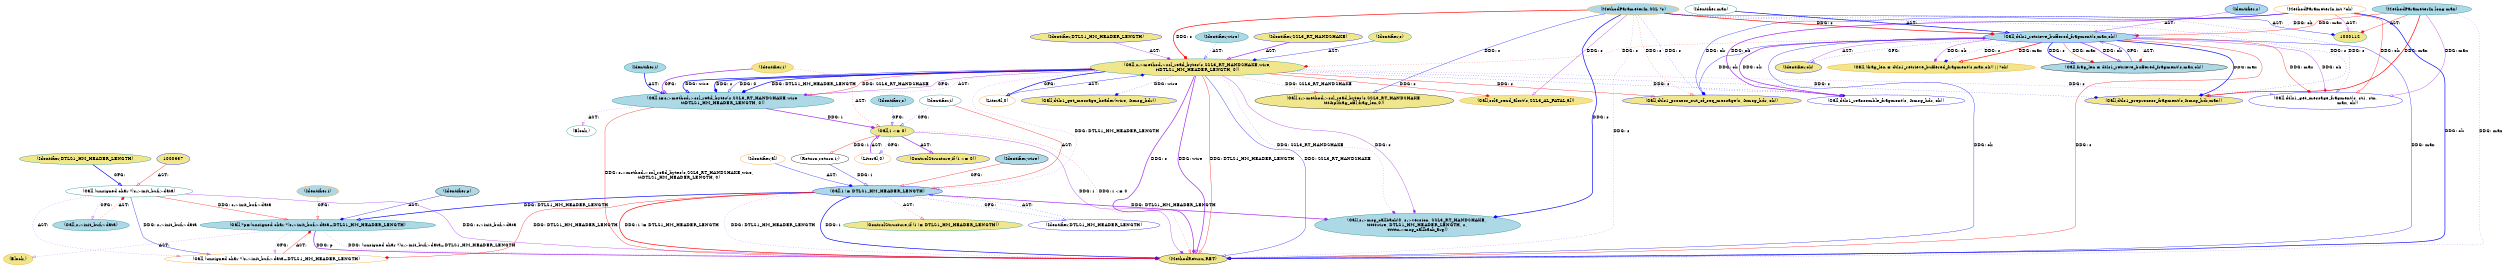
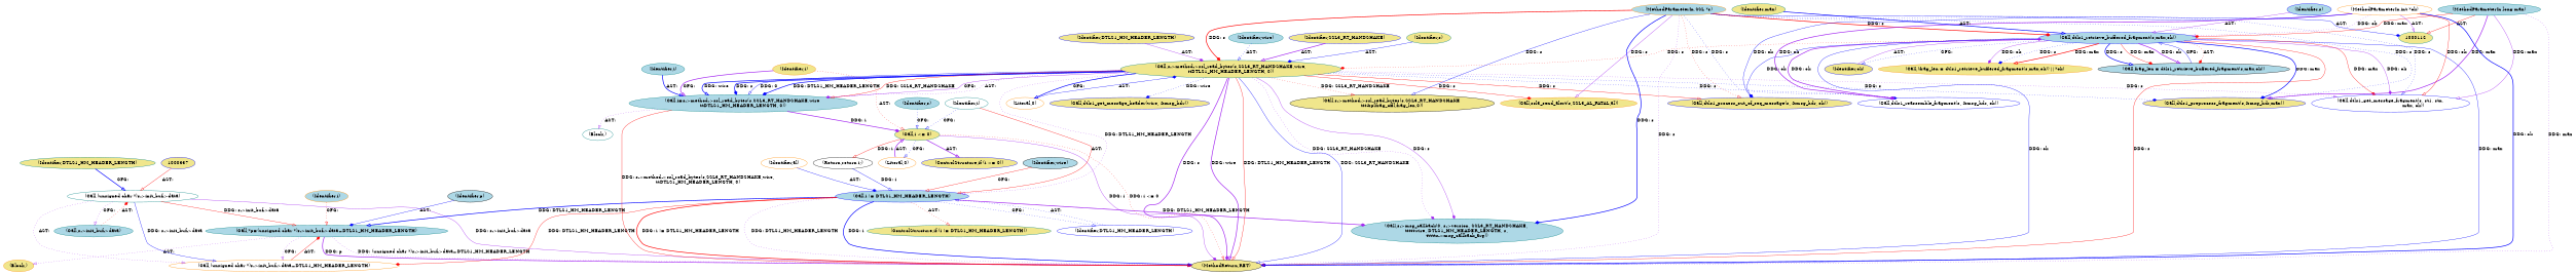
  digraph {
    node [color=teal fillcolor=khaki style=filled]
    edge [arrowhead=onormal color=blue style=solid]
    n1 [fillcolor=lightblue label="(Call,*p=(unsigned char *)s->init_buf->data+DTLS1_HM_HEADER_LENGTH)"]
    n2 [color=darkorange fillcolor=white label="(Call,(unsigned char *)s->init_buf->data+DTLS1_HM_HEADER_LENGTH)"]
    n3 [color=darkorange label="(Block,)"]
    n4 [color=black label="(MethodReturn,RET)"]
    n5 [fillcolor=white label="(Call,(unsigned char *)s->init_buf->data)"]
    n6 [fillcolor=lightblue label="(Call,s->init_buf->data)"]
    n7 [color=blue fillcolor=lightblue label="(Call,i != DTLS1_HM_HEADER_LENGTH)"]
    n8 [fillcolor=lightblue label="(Call,s->msg_callback(0, s->version, SSL3_RT_HANDSHAKE, \n\t\t\t\t\twire, DTLS1_HM_HEADER_LENGTH, s, \n\t\t\t\t\ts->msg_callback_arg))"]
    n9 [color=blue fillcolor=white label="(Identifier,DTLS1_HM_HEADER_LENGTH)"]
    n10 [label="(ControlStructure,if (i != DTLS1_HM_HEADER_LENGTH))"]
    n11 [label="(Call,i <= 0)"]
    n12 [color=blue label="(ControlStructure,if (i <= 0))"]
    n13 [color=darkorange fillcolor=white label="(Literal,0)"]
    n14 [color=black fillcolor=white label="(Return,return i;)"]
    n15 [fillcolor=lightblue label="(Call,i=s->method->ssl_read_bytes(s,SSL3_RT_HANDSHAKE,wire,\n\t\tDTLS1_HM_HEADER_LENGTH, 0))"]
    n16 [label="(Call,s->method->ssl_read_bytes(s,SSL3_RT_HANDSHAKE,wire,\n\t\tDTLS1_HM_HEADER_LENGTH, 0))"]
    n17 [fillcolor=white label="(Block,)"]
    n18 [color=black label="(Call,s->method->ssl_read_bytes(s,SSL3_RT_HANDSHAKE,\n\t\t\t&p[frag_off],frag_len,0))"]
    n19 [color=blue label="(Call,dtls1_preprocess_fragment(s,&msg_hdr,max))"]
    n20 [color=darkorange fillcolor=white label="(Literal,0)"]
    n21 [color=darkorange label="(Call,ssl3_send_alert(s,SSL3_AL_FATAL,al))"]
    n22 [color=blue fillcolor=white label="(Call,dtls1_reassemble_fragment(s, &msg_hdr, ok))"]
    n23 [color=blue label="(Call,dtls1_process_out_of_seq_message(s, &msg_hdr, ok))"]
    n24 [color=blue label="(Call,dtls1_get_message_header(wire, &msg_hdr))"]
    n25 [color=blue fillcolor=white label="(Call,dtls1_get_message_fragment(s, st1, stn,\n                               max, ok))"]
    n26 [color=blue fillcolor=lightblue label="(Call,dtls1_retrieve_buffered_fragment(s,max,ok))"]
    n27 [color=black fillcolor=lightblue label="(Call,frag_len = dtls1_retrieve_buffered_fragment(s,max,ok))"]
    n28 [color=blue label="(Identifier,ok)"]
    n29 [color=darkorange label="(Call,(frag_len = dtls1_retrieve_buffered_fragment(s,max,ok)) || *ok)"]
    n30 [color=darkorange fillcolor=lightblue label="(MethodParameterIn,SSL *s)"]
    1000112
    n32 [fillcolor=lightblue label="(MethodParameterIn,long max)"]
    n33 [color=darkorange fillcolor=white label="(MethodParameterIn,int *ok)"]
    n34 [fillcolor=white label="(Identifier,i)"]
    n35 [fillcolor=lightblue label="(Identifier,i)"]
    n36 [label="(Identifier,DTLS1_HM_HEADER_LENGTH)"]
    n37 [color=darkorange fillcolor=lightblue label="(Identifier,i)"]
    n38 [color=black fillcolor=lightblue label="(Identifier,wire)"]
    n39 [color=darkorange fillcolor=white label="(Identifier,al)"]
    n40 [color=blue label="(Identifier,DTLS1_HM_HEADER_LENGTH)"]
    n41 [fillcolor=lightblue label="(Identifier,wire)"]
    n42 [fillcolor=lightblue label="(Identifier,s)"]
    n43 [color=blue fillcolor=lightblue label="(Identifier,s)"]
    n44 [color=black fillcolor=lightblue label="(Identifier,p)"]
    n45 [color=darkorange label="(Identifier,i)"]
    n46 [color=blue label="(Identifier,SSL3_RT_HANDSHAKE)"]
    n47 [label="(Identifier,s)"]
-   n48 [fillcolor=white label="(Identifier,max)"]
+   n48 [label="(Identifier,max)"]
    1000337 [color=blue]
    n1 -> n2 [color=purple label="CFG: " style=dotted]
    n1 -> n3 [color=purple label="AST: " style=dotted]
    n1 -> n4 [arrowhead=diamond color=purple label="DDG: p" style=bold]
    n1 -> n4 [arrowhead=diamond color=purple label="DDG: (unsigned char *)s->init_buf->data+DTLS1_HM_HEADER_LENGTH" style=dotted]
    n2 -> n1 [arrowhead=diamond color=red label="AST: "]
    n5 -> n1 [color=red label="DDG: s->init_buf->data"]
    n5 -> n2 [color=purple label="AST: " style=dotted]
    n5 -> n2 [label="DDG: s->init_buf->data"]
    n5 -> n4 [color=purple label="DDG: s->init_buf->data"]
    n5 -> n6 [color=purple label="CFG: " style=dotted]
    n6 -> n5 [arrowhead=diamond color=red label="AST: " style=dotted]
    n7 -> n1 [label="DDG: DTLS1_HM_HEADER_LENGTH" style=bold]
    n7 -> n2 [arrowhead=diamond color=red label="DDG: DTLS1_HM_HEADER_LENGTH"]
    n7 -> n4 [color=red label="DDG: i != DTLS1_HM_HEADER_LENGTH" style=bold]
    n7 -> n4 [color=purple label="DDG: DTLS1_HM_HEADER_LENGTH" style=dotted]
    n7 -> n4 [label="DDG: i" style=bold]
    n7 -> n8 [arrowhead=diamond color=purple label="DDG: DTLS1_HM_HEADER_LENGTH" style=bold]
    n7 -> n9 [label="CFG: " style=dotted]
    n7 -> n10 [color=red label="AST: " style=dotted]
    n9 -> n7 [label="AST: " style=dotted]
    n11 -> n4 [arrowhead=diamond color=purple label="DDG: i"]
    n11 -> n4 [color=red label="DDG: i <= 0" style=dotted]
    n11 -> n12 [color=purple label="AST: " style=bold]
    n11 -> n13 [label="CFG: " style=dotted]
    n11 -> n14 [color=red label="DDG: i"]
    n13 -> n11 [color=purple label="AST: " style=bold]
    n14 -> n7 [label="DDG: i"]
    n15 -> n4 [color=red label="DDG: s->method->ssl_read_bytes(s,SSL3_RT_HANDSHAKE,wire,\n\t\tDTLS1_HM_HEADER_LENGTH, 0)"]
    n15 -> n11 [arrowhead=diamond color=purple label="DDG: i" style=bold]
    n15 -> n16 [color=purple label="CFG: "]
    n15 -> n17 [color=purple label="AST: " style=dotted]
    n16 -> n4 [arrowhead=diamond color=purple label="DDG: s" style=bold]
    n16 -> n4 [color=purple label="DDG: wire" style=bold]
    n16 -> n4 [color=red label="DDG: DTLS1_HM_HEADER_LENGTH"]
    n16 -> n4 [label="DDG: SSL3_RT_HANDSHAKE"]
    n16 -> n7 [color=purple label="DDG: DTLS1_HM_HEADER_LENGTH" style=dotted]
    n16 -> n8 [arrowhead=diamond color=purple label="DDG: SSL3_RT_HANDSHAKE" style=dotted]
    n16 -> n8 [arrowhead=diamond color=purple label="DDG: s"]
    n16 -> n15 [arrowhead=diamond color=purple label="AST: " style=dotted]
    n16 -> n15 [label="DDG: wire" style=bold]
    n16 -> n15 [arrowhead=diamond label="DDG: s" style=bold]
    n16 -> n15 [label="DDG: 0"]
    n16 -> n15 [arrowhead=diamond label="DDG: DTLS1_HM_HEADER_LENGTH" style=bold]
    n16 -> n15 [color=red label="DDG: SSL3_RT_HANDSHAKE"]
    n16 -> n18 [color=red label="DDG: SSL3_RT_HANDSHAKE" style=dotted]
    n16 -> n19 [arrowhead=diamond label="DDG: s" style=dotted]
    n16 -> n20 [label="CFG: " style=bold]
    n16 -> n21 [arrowhead=diamond color=red label="DDG: s"]
    n16 -> n22 [arrowhead=diamond label="DDG: s" style=dotted]
    n16 -> n23 [color=red label="DDG: s"]
    n16 -> n24 [arrowhead=diamond label="DDG: wire" style=dotted]
    n16 -> n25 [color=purple label="DDG: s" style=dotted]
    n20 -> n16 [arrowhead=diamond label="AST: "]
    n26 -> n4 [label="DDG: max"]
    n26 -> n4 [label="DDG: ok"]
    n26 -> n4 [arrowhead=diamond color=red label="DDG: s"]
    n26 -> n16 [arrowhead=diamond color=red label="DDG: s" style=dotted]
    n26 -> n19 [arrowhead=diamond label="DDG: max" style=bold]
    n26 -> n22 [arrowhead=diamond color=purple label="DDG: ok" style=bold]
    n26 -> n23 [arrowhead=diamond label="DDG: ok"]
    n26 -> n25 [arrowhead=diamond color=red label="DDG: max"]
    n26 -> n25 [arrowhead=diamond color=purple label="DDG: ok"]
    n26 -> n27 [arrowhead=diamond color=red label="AST: " style=dotted]
    n26 -> n27 [label="DDG: s" style=bold]
    n26 -> n27 [arrowhead=diamond color=red label="DDG: max"]
    n26 -> n27 [color=purple label="DDG: ok" style=bold]
    n26 -> n28 [label="CFG: " style=dotted]
    n26 -> n29 [arrowhead=diamond label="DDG: s" style=dotted]
    n26 -> n29 [color=red label="DDG: max" style=bold]
    n26 -> n29 [arrowhead=diamond color=purple label="DDG: ok"]
    n27 -> n26 [label="CFG: "]
    n28 -> n26 [arrowhead=diamond color=purple label="AST: "]
    n30 -> n4 [color=purple label="DDG: s" style=dotted]
    n30 -> n8 [arrowhead=diamond label="DDG: s" style=bold]
    n30 -> n16 [arrowhead=diamond color=red label="DDG: s" style=bold]
    n30 -> n18 [label="DDG: s"]
    n30 -> n19 [label="DDG: s" style=dotted]
    n30 -> n21 [color=purple label="DDG: s"]
    n30 -> n22 [label="DDG: s" style=dotted]
    n30 -> n23 [color=red label="DDG: s" style=dotted]
    n30 -> n25 [label="DDG: s" style=dotted]
    n30 -> n26 [arrowhead=diamond color=red label="DDG: s" style=bold]
    n30 -> 1000112 [arrowhead=diamond label="AST: "]
    n32 -> n4 [color=purple label="DDG: max" style=dotted]
-   n32 -> n19 [color=red label="DDG: max" style=bold]
+   n32 -> n19 [color=purple label="DDG: max" style=bold]
    n32 -> n25 [color=purple label="DDG: max"]
    n32 -> n26 [arrowhead=diamond color=red label="DDG: max"]
-   n32 -> 1000112 [arrowhead=diamond color=red label="AST: "]
+   n32 -> 1000112 [color=red label="AST: "]
    n33 -> n4 [label="DDG: ok" style=bold]
    n33 -> n22 [arrowhead=diamond color=purple label="DDG: ok" style=bold]
    n33 -> n23 [arrowhead=diamond label="DDG: ok"]
    n33 -> n25 [color=red label="DDG: ok"]
    n33 -> n26 [color=purple label="DDG: ok" style=dotted]
    n33 -> 1000112 [color=purple label="AST: "]
    n34 -> n7 [color=red label="AST: "]
    n34 -> n11 [label="CFG: " style=dotted]
    n35 -> n15 [label="AST: " style=bold]
    n36 -> n5 [label="CFG: " style=bold]
    n37 -> n1 [color=red label="CFG: " style=dotted]
    n38 -> n7 [color=red label="CFG: "]
    n39 -> n7 [arrowhead=diamond label="AST: "]
    n40 -> n16 [arrowhead=diamond color=purple label="AST: "]
    n41 -> n16 [label="AST: " style=dotted]
    n42 -> n11 [label="CFG: " style=dotted]
    n43 -> n26 [color=purple label="AST: "]
    n44 -> n1 [arrowhead=diamond label="AST: "]
    n45 -> n11 [color=red label="AST: " style=dotted]
    n45 -> n15 [color=purple label="CFG: " style=bold]
    n46 -> n16 [color=purple label="AST: " style=bold]
    n47 -> n16 [arrowhead=diamond label="AST: "]
    n48 -> n26 [label="AST: " style=bold]
    1000337 -> n5 [color=red label="AST: "]
  }
